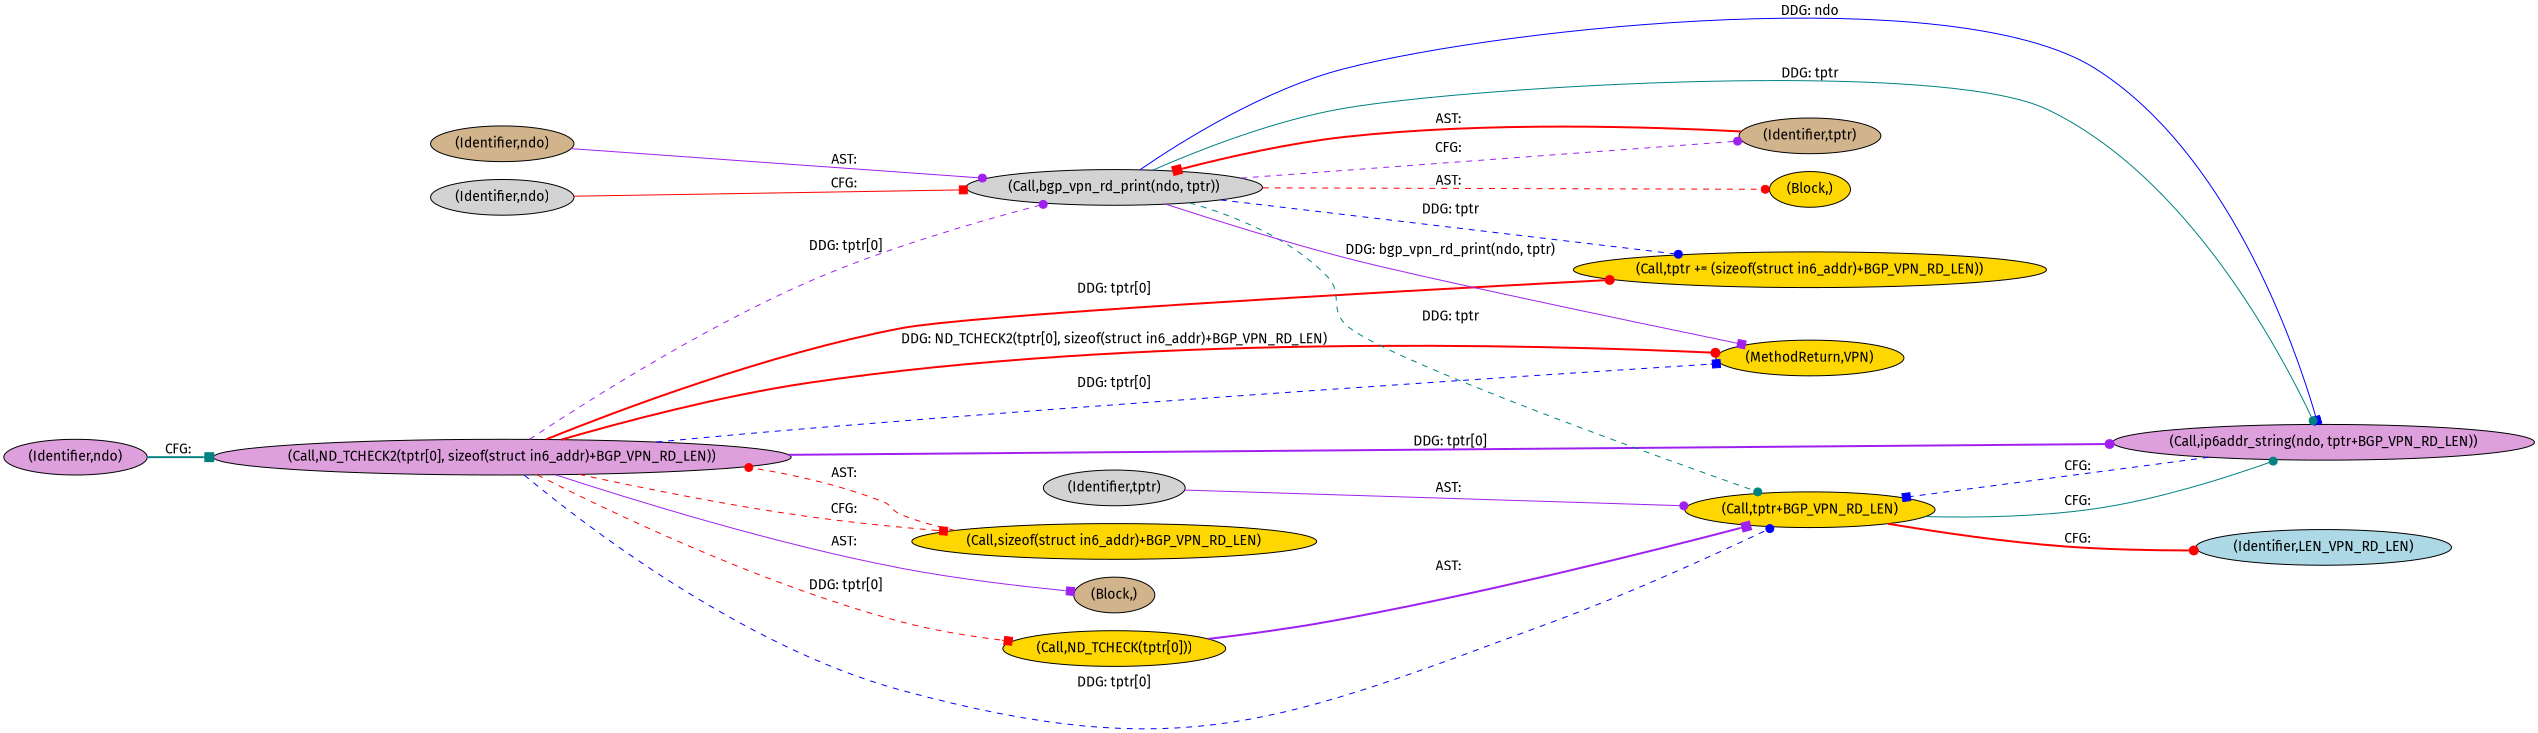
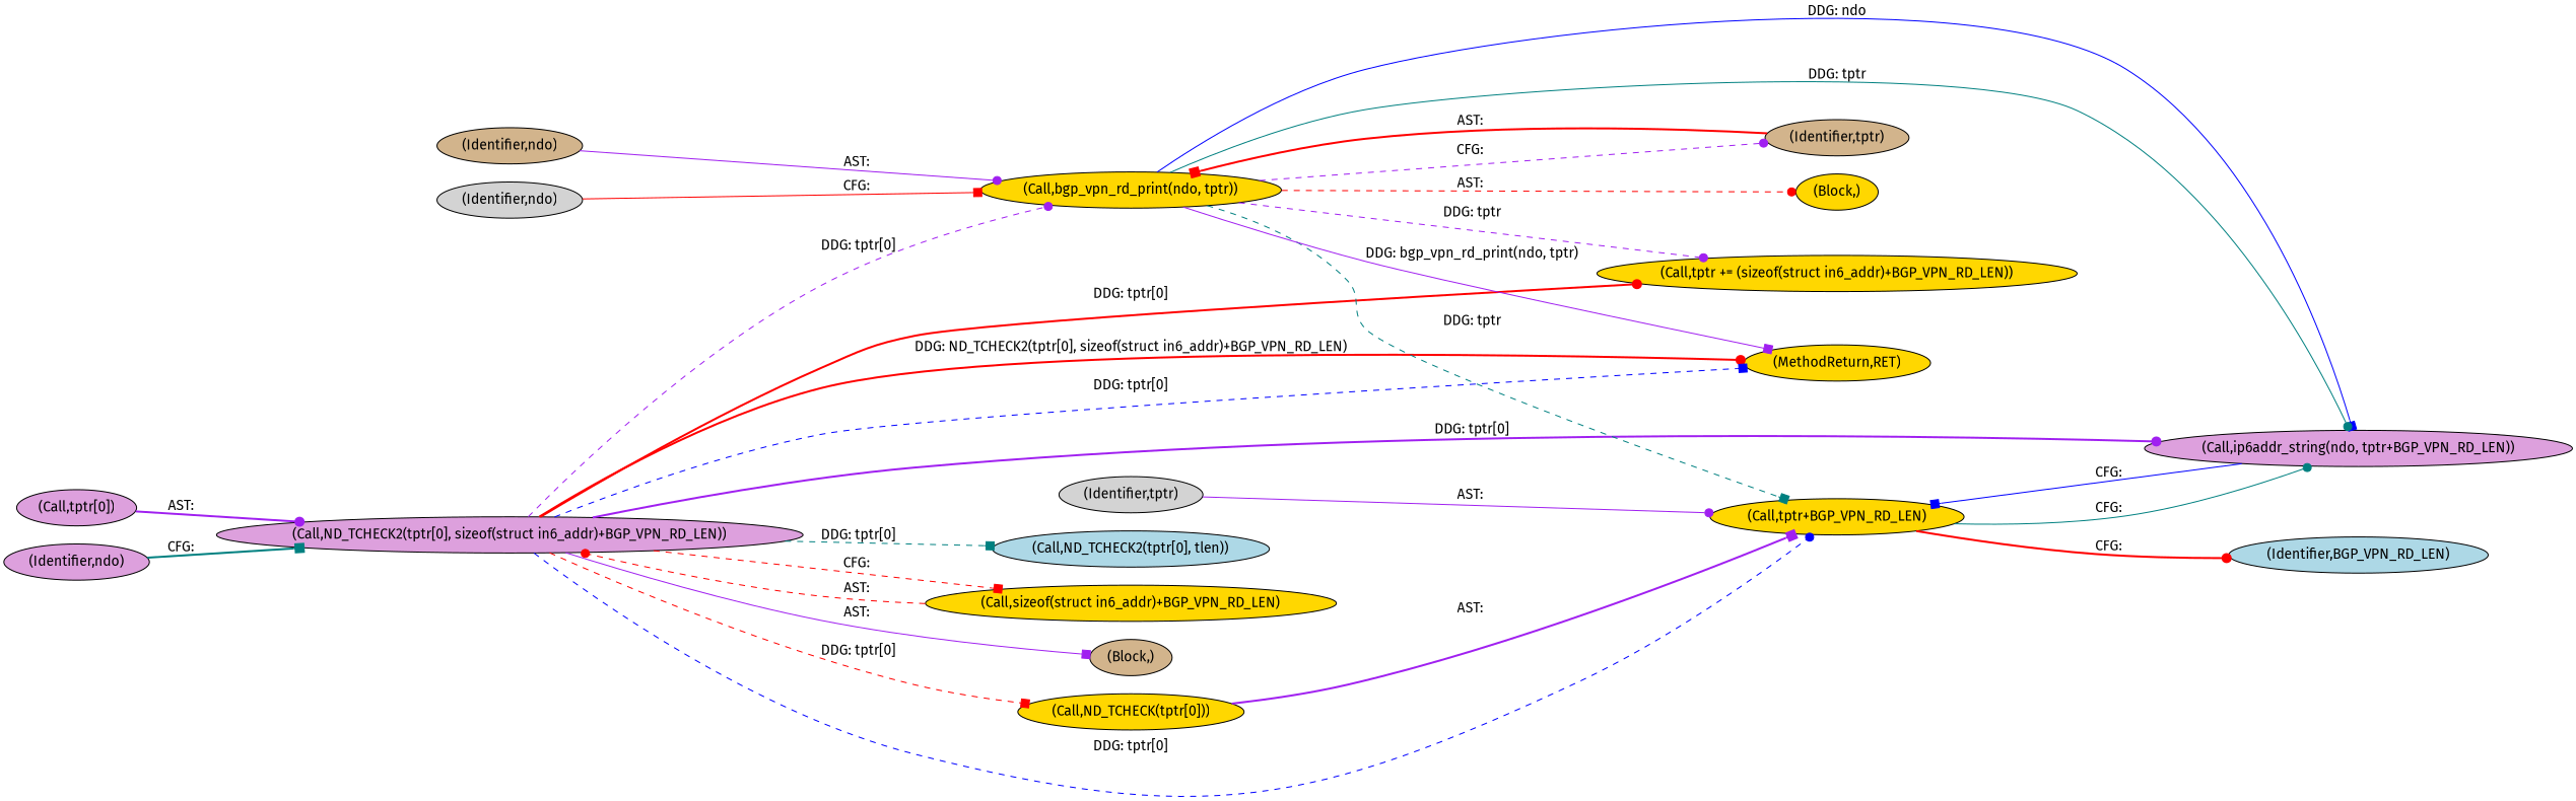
  digraph {
    fontname="Fira Sans"
    rankdir=LR
    node [fillcolor=gold fontname="Fira Sans" style=filled]
    edge [arrowhead=dot color=purple fontname="Fira Sans" style=dashed]
    n1 [label="(Call,tptr+BGP_VPN_RD_LEN)"]
-   n2 [fillcolor=lightblue label="(Identifier,LEN_VPN_RD_LEN)"]
+   n2 [fillcolor=lightblue label="(Identifier,BGP_VPN_RD_LEN)"]
    n3 [fillcolor=plum label="(Call,ip6addr_string(ndo, tptr+BGP_VPN_RD_LEN))"]
    n4 [fillcolor=plum label="(Call,ND_TCHECK2(tptr[0], sizeof(struct in6_addr)+BGP_VPN_RD_LEN))"]
-   n5 [fillcolor=lightgrey label="(Call,bgp_vpn_rd_print(ndo, tptr))"]
+   n5 [label="(Call,bgp_vpn_rd_print(ndo, tptr))"]
    n6 [label="(Call,ND_TCHECK(tptr[0]))"]
+   n7 [fillcolor=lightblue label="(Call,ND_TCHECK2(tptr[0], tlen))"]
    n8 [label="(Call,sizeof(struct in6_addr)+BGP_VPN_RD_LEN)"]
    n9 [fillcolor=tan label="(Block,)"]
    n10 [label="(Call,tptr += (sizeof(struct in6_addr)+BGP_VPN_RD_LEN))"]
-   n11 [label="(MethodReturn,VPN)"]
+   n11 [label="(MethodReturn,RET)"]
    n12 [fillcolor=tan label="(Identifier,tptr)"]
    n13 [label="(Block,)"]
    n14 [fillcolor=tan label="(Identifier,ndo)"]
    n15 [fillcolor=lightgrey label="(Identifier,ndo)"]
+   n16 [fillcolor=plum label="(Call,tptr[0])"]
    n17 [fillcolor=lightgrey label="(Identifier,tptr)"]
    n18 [fillcolor=plum label="(Identifier,ndo)"]
    n1 -> n2 [color=red label="CFG: " style=bold]
    n1 -> n3 [color=teal label="CFG: " style=solid]
-   n3 -> n1 [arrowhead=box color=blue label="CFG: "]
+   n3 -> n1 [arrowhead=box color=blue label="CFG: " style=solid]
    n4 -> n1 [color=blue label="DDG: tptr[0]"]
    n4 -> n3 [label="DDG: tptr[0]" style=bold]
    n4 -> n5 [label="DDG: tptr[0]"]
    n4 -> n6 [arrowhead=box color=red label="DDG: tptr[0]"]
+   n4 -> n7 [arrowhead=box color=teal label="DDG: tptr[0]"]
    n4 -> n8 [arrowhead=box color=red label="CFG: "]
    n4 -> n9 [arrowhead=box label="AST: " style=solid]
    n4 -> n10 [color=red label="DDG: tptr[0]" style=bold]
    n4 -> n11 [color=red label="DDG: ND_TCHECK2(tptr[0], sizeof(struct in6_addr)+BGP_VPN_RD_LEN)" style=bold]
    n4 -> n11 [arrowhead=box color=blue label="DDG: tptr[0]"]
-   n5 -> n1 [color=teal label="DDG: tptr"]
+   n5 -> n1 [arrowhead=box color=teal label="DDG: tptr"]
    n5 -> n3 [arrowhead=box color=blue label="DDG: ndo" style=solid]
    n5 -> n3 [color=teal label="DDG: tptr" style=solid]
-   n5 -> n10 [color=blue label="DDG: tptr"]
+   n5 -> n10 [label="DDG: tptr"]
    n5 -> n11 [arrowhead=box label="DDG: bgp_vpn_rd_print(ndo, tptr)" style=solid]
    n5 -> n12 [label="CFG: "]
    n5 -> n13 [color=red label="AST: "]
    n6 -> n1 [arrowhead=box label="AST: " style=bold]
    n8 -> n4 [color=red label="AST: "]
    n12 -> n5 [arrowhead=box color=red label="AST: " style=bold]
    n14 -> n5 [label="AST: " style=solid]
    n15 -> n5 [arrowhead=box color=red label="CFG: " style=solid]
+   n16 -> n4 [label="AST: " style=bold]
    n17 -> n1 [label="AST: " style=solid]
    n18 -> n4 [arrowhead=box color=teal label="CFG: " style=bold]
  }
